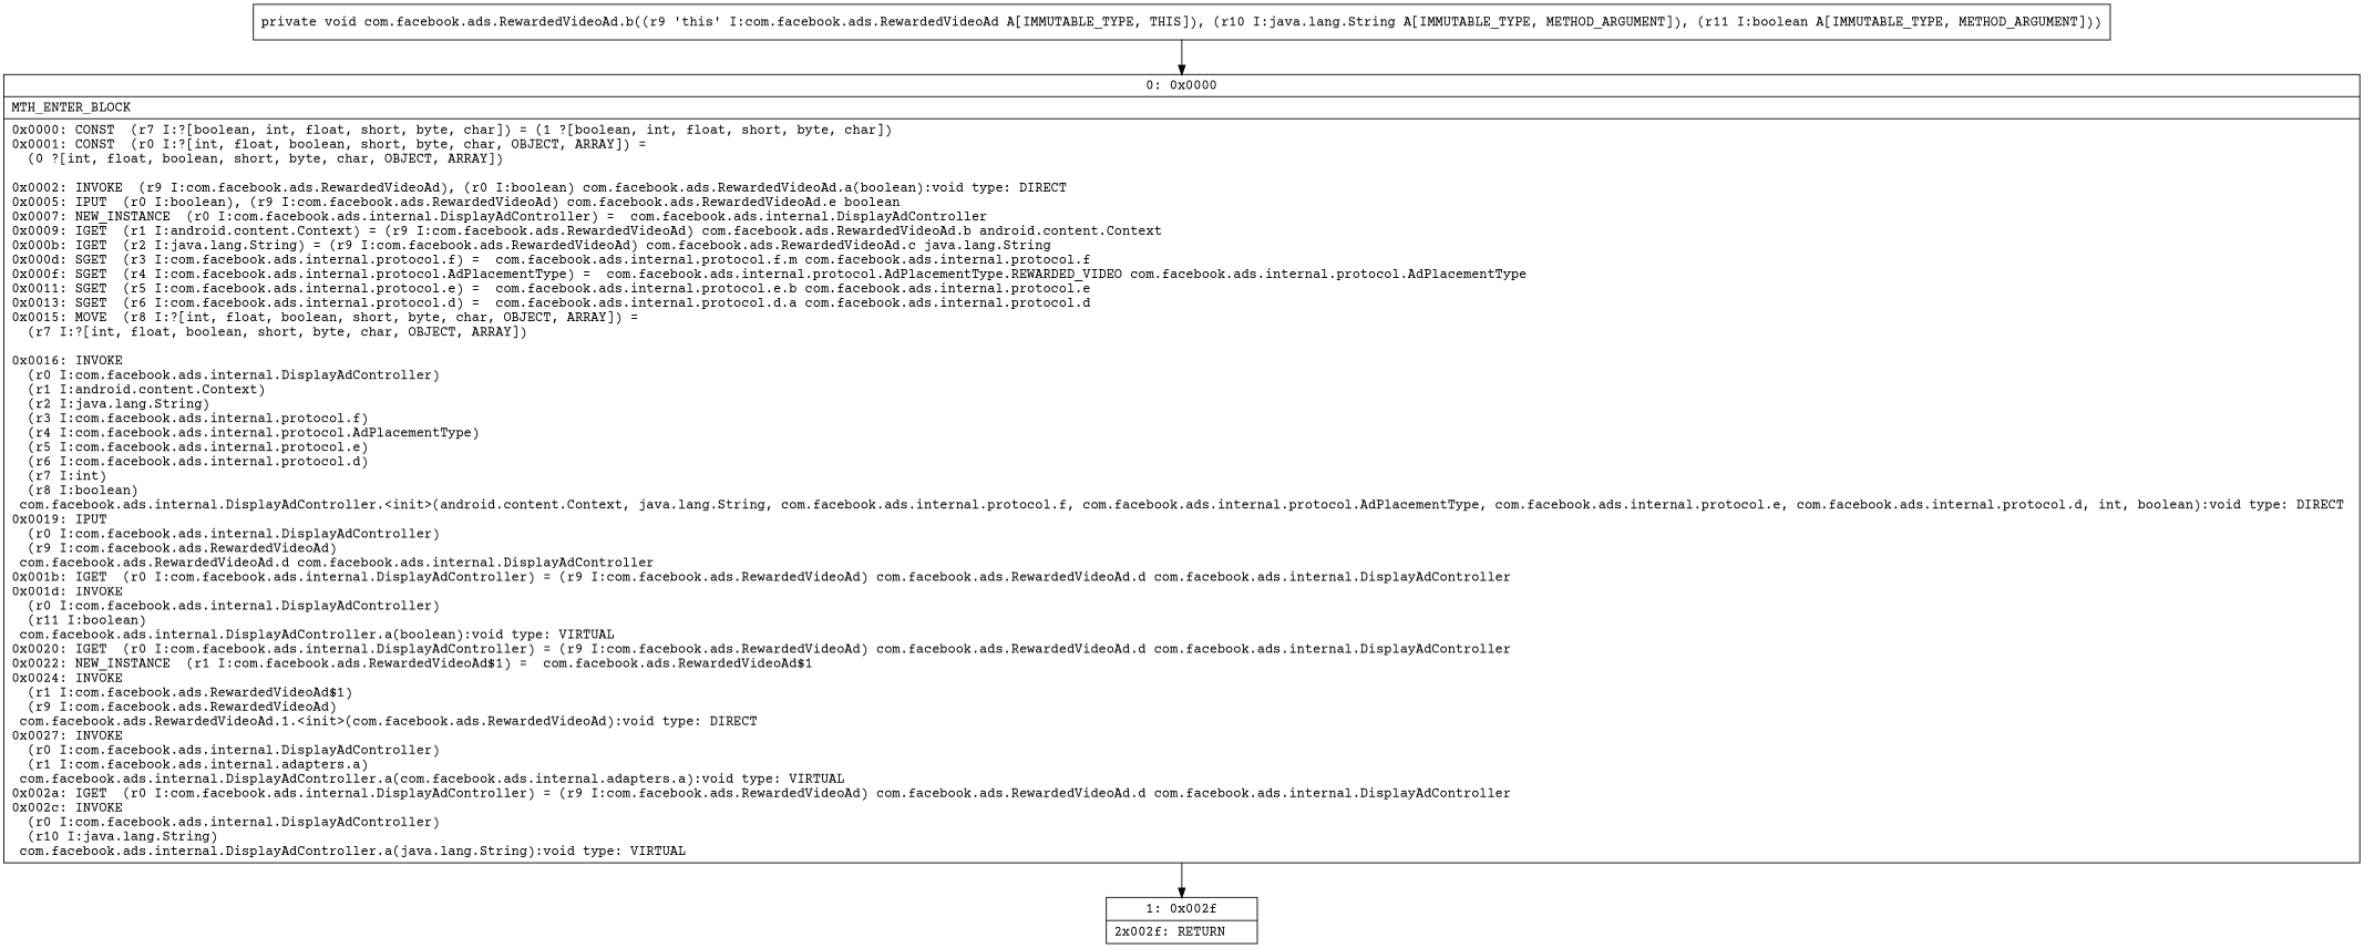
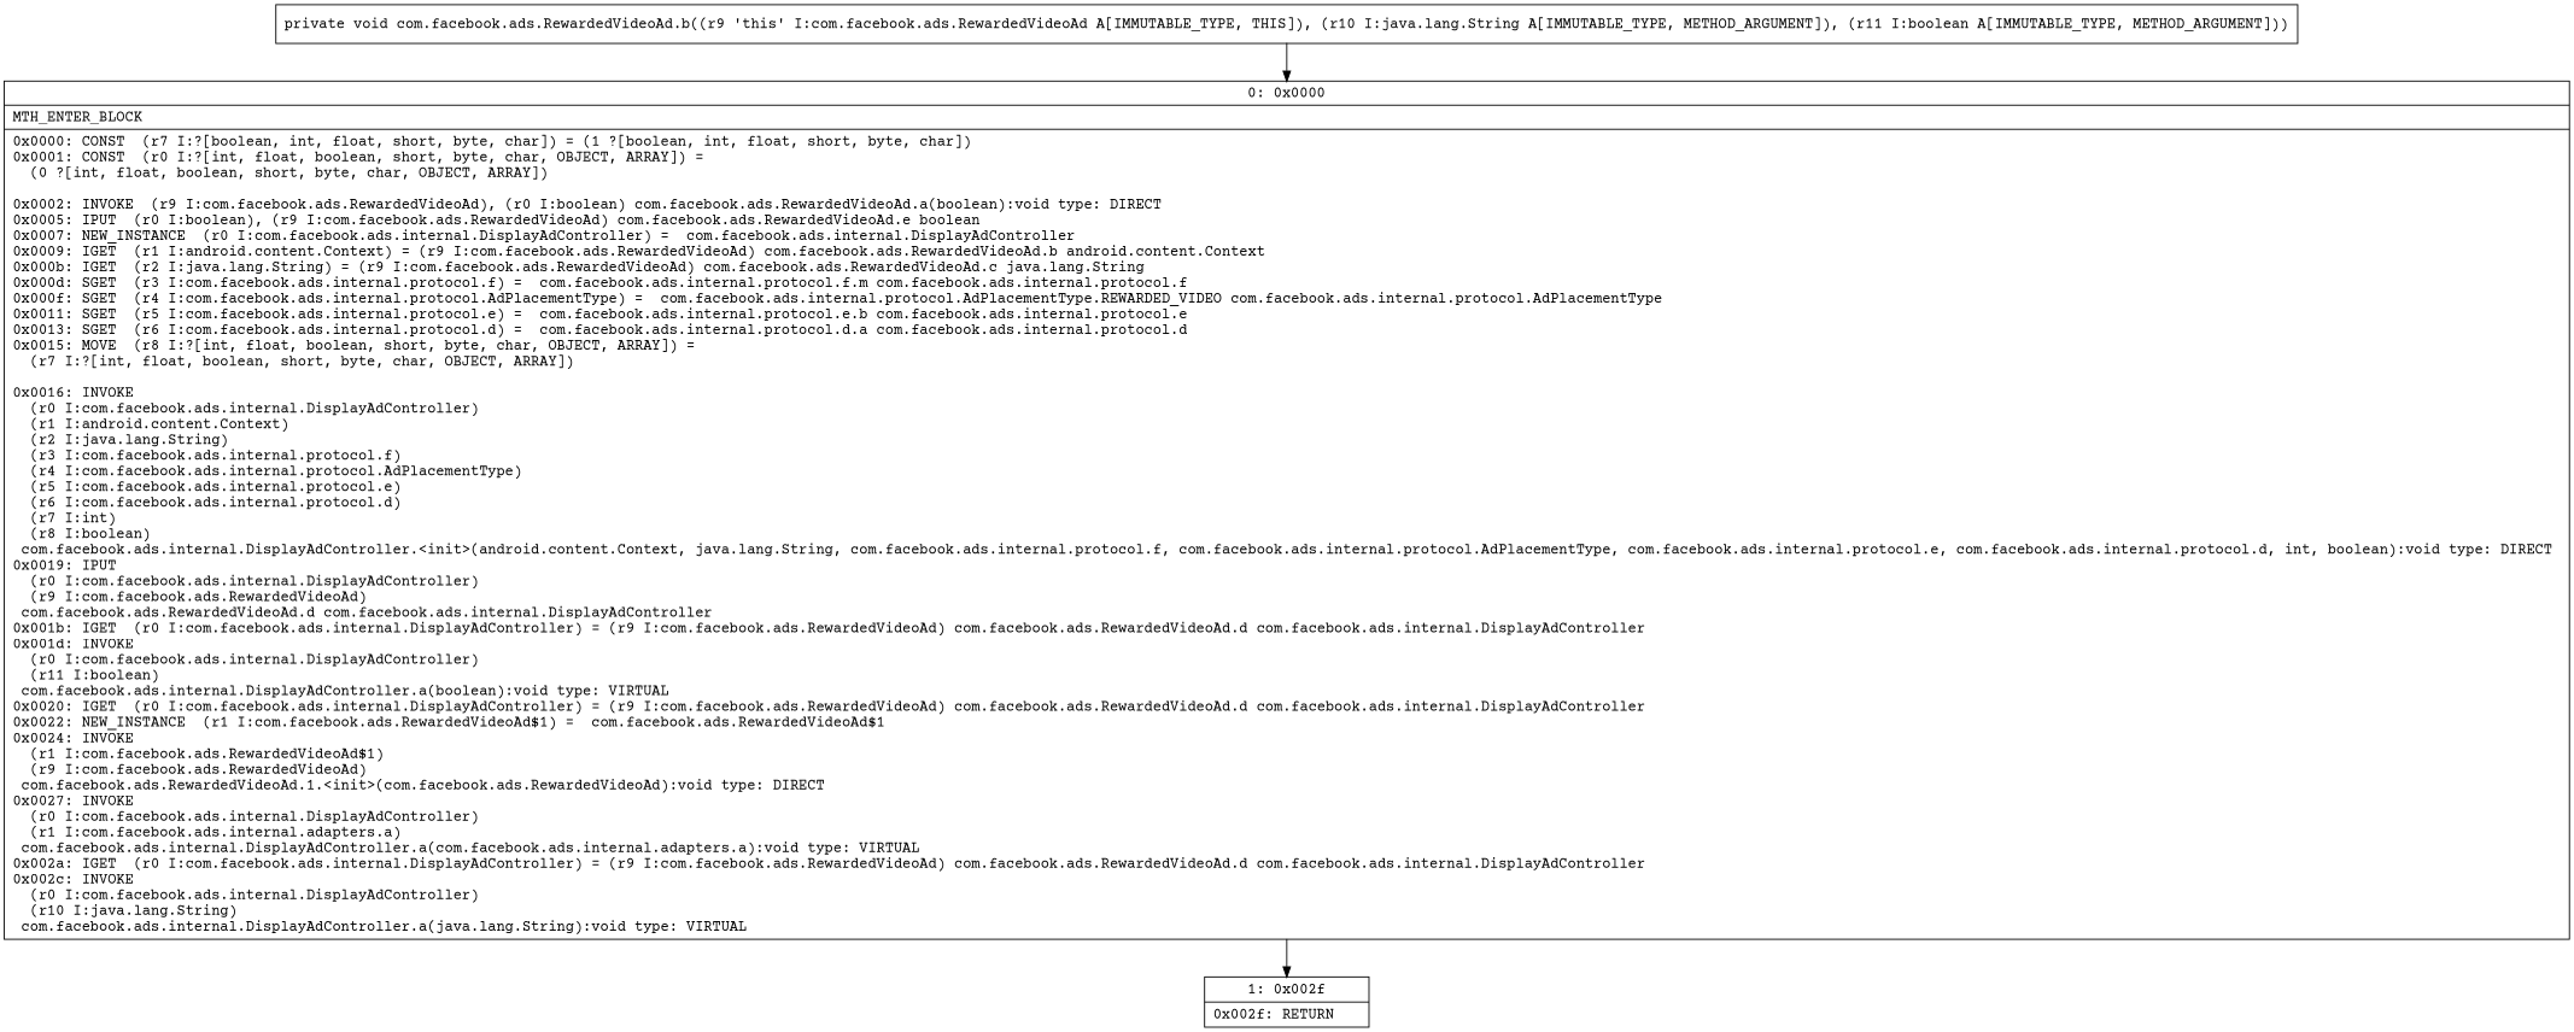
  digraph {
    fontname="Courier Prime"
    node [shape=record fontname="Courier Prime"]
    edge [fontname="Courier Prime"]
    n1 [label="{0\:\ 0x0000|MTH_ENTER_BLOCK\l|0x0000: CONST  (r7 I:?[boolean, int, float, short, byte, char]) = (1 ?[boolean, int, float, short, byte, char]) \l0x0001: CONST  (r0 I:?[int, float, boolean, short, byte, char, OBJECT, ARRAY]) = \l  (0 ?[int, float, boolean, short, byte, char, OBJECT, ARRAY])\l \l0x0002: INVOKE  (r9 I:com.facebook.ads.RewardedVideoAd), (r0 I:boolean) com.facebook.ads.RewardedVideoAd.a(boolean):void type: DIRECT \l0x0005: IPUT  (r0 I:boolean), (r9 I:com.facebook.ads.RewardedVideoAd) com.facebook.ads.RewardedVideoAd.e boolean \l0x0007: NEW_INSTANCE  (r0 I:com.facebook.ads.internal.DisplayAdController) =  com.facebook.ads.internal.DisplayAdController \l0x0009: IGET  (r1 I:android.content.Context) = (r9 I:com.facebook.ads.RewardedVideoAd) com.facebook.ads.RewardedVideoAd.b android.content.Context \l0x000b: IGET  (r2 I:java.lang.String) = (r9 I:com.facebook.ads.RewardedVideoAd) com.facebook.ads.RewardedVideoAd.c java.lang.String \l0x000d: SGET  (r3 I:com.facebook.ads.internal.protocol.f) =  com.facebook.ads.internal.protocol.f.m com.facebook.ads.internal.protocol.f \l0x000f: SGET  (r4 I:com.facebook.ads.internal.protocol.AdPlacementType) =  com.facebook.ads.internal.protocol.AdPlacementType.REWARDED_VIDEO com.facebook.ads.internal.protocol.AdPlacementType \l0x0011: SGET  (r5 I:com.facebook.ads.internal.protocol.e) =  com.facebook.ads.internal.protocol.e.b com.facebook.ads.internal.protocol.e \l0x0013: SGET  (r6 I:com.facebook.ads.internal.protocol.d) =  com.facebook.ads.internal.protocol.d.a com.facebook.ads.internal.protocol.d \l0x0015: MOVE  (r8 I:?[int, float, boolean, short, byte, char, OBJECT, ARRAY]) = \l  (r7 I:?[int, float, boolean, short, byte, char, OBJECT, ARRAY])\l \l0x0016: INVOKE  \l  (r0 I:com.facebook.ads.internal.DisplayAdController)\l  (r1 I:android.content.Context)\l  (r2 I:java.lang.String)\l  (r3 I:com.facebook.ads.internal.protocol.f)\l  (r4 I:com.facebook.ads.internal.protocol.AdPlacementType)\l  (r5 I:com.facebook.ads.internal.protocol.e)\l  (r6 I:com.facebook.ads.internal.protocol.d)\l  (r7 I:int)\l  (r8 I:boolean)\l com.facebook.ads.internal.DisplayAdController.\<init\>(android.content.Context, java.lang.String, com.facebook.ads.internal.protocol.f, com.facebook.ads.internal.protocol.AdPlacementType, com.facebook.ads.internal.protocol.e, com.facebook.ads.internal.protocol.d, int, boolean):void type: DIRECT \l0x0019: IPUT  \l  (r0 I:com.facebook.ads.internal.DisplayAdController)\l  (r9 I:com.facebook.ads.RewardedVideoAd)\l com.facebook.ads.RewardedVideoAd.d com.facebook.ads.internal.DisplayAdController \l0x001b: IGET  (r0 I:com.facebook.ads.internal.DisplayAdController) = (r9 I:com.facebook.ads.RewardedVideoAd) com.facebook.ads.RewardedVideoAd.d com.facebook.ads.internal.DisplayAdController \l0x001d: INVOKE  \l  (r0 I:com.facebook.ads.internal.DisplayAdController)\l  (r11 I:boolean)\l com.facebook.ads.internal.DisplayAdController.a(boolean):void type: VIRTUAL \l0x0020: IGET  (r0 I:com.facebook.ads.internal.DisplayAdController) = (r9 I:com.facebook.ads.RewardedVideoAd) com.facebook.ads.RewardedVideoAd.d com.facebook.ads.internal.DisplayAdController \l0x0022: NEW_INSTANCE  (r1 I:com.facebook.ads.RewardedVideoAd$1) =  com.facebook.ads.RewardedVideoAd$1 \l0x0024: INVOKE  \l  (r1 I:com.facebook.ads.RewardedVideoAd$1)\l  (r9 I:com.facebook.ads.RewardedVideoAd)\l com.facebook.ads.RewardedVideoAd.1.\<init\>(com.facebook.ads.RewardedVideoAd):void type: DIRECT \l0x0027: INVOKE  \l  (r0 I:com.facebook.ads.internal.DisplayAdController)\l  (r1 I:com.facebook.ads.internal.adapters.a)\l com.facebook.ads.internal.DisplayAdController.a(com.facebook.ads.internal.adapters.a):void type: VIRTUAL \l0x002a: IGET  (r0 I:com.facebook.ads.internal.DisplayAdController) = (r9 I:com.facebook.ads.RewardedVideoAd) com.facebook.ads.RewardedVideoAd.d com.facebook.ads.internal.DisplayAdController \l0x002c: INVOKE  \l  (r0 I:com.facebook.ads.internal.DisplayAdController)\l  (r10 I:java.lang.String)\l com.facebook.ads.internal.DisplayAdController.a(java.lang.String):void type: VIRTUAL \l}"]
-   n2 [label="{1\:\ 0x002f|2x002f: RETURN   \l}"]
+   n2 [label="{1\:\ 0x002f|0x002f: RETURN   \l}"]
    n3 [label="{private void com.facebook.ads.RewardedVideoAd.b((r9 'this' I:com.facebook.ads.RewardedVideoAd A[IMMUTABLE_TYPE, THIS]), (r10 I:java.lang.String A[IMMUTABLE_TYPE, METHOD_ARGUMENT]), (r11 I:boolean A[IMMUTABLE_TYPE, METHOD_ARGUMENT])) }"]
    n1 -> n2
    n3 -> n1
  }
